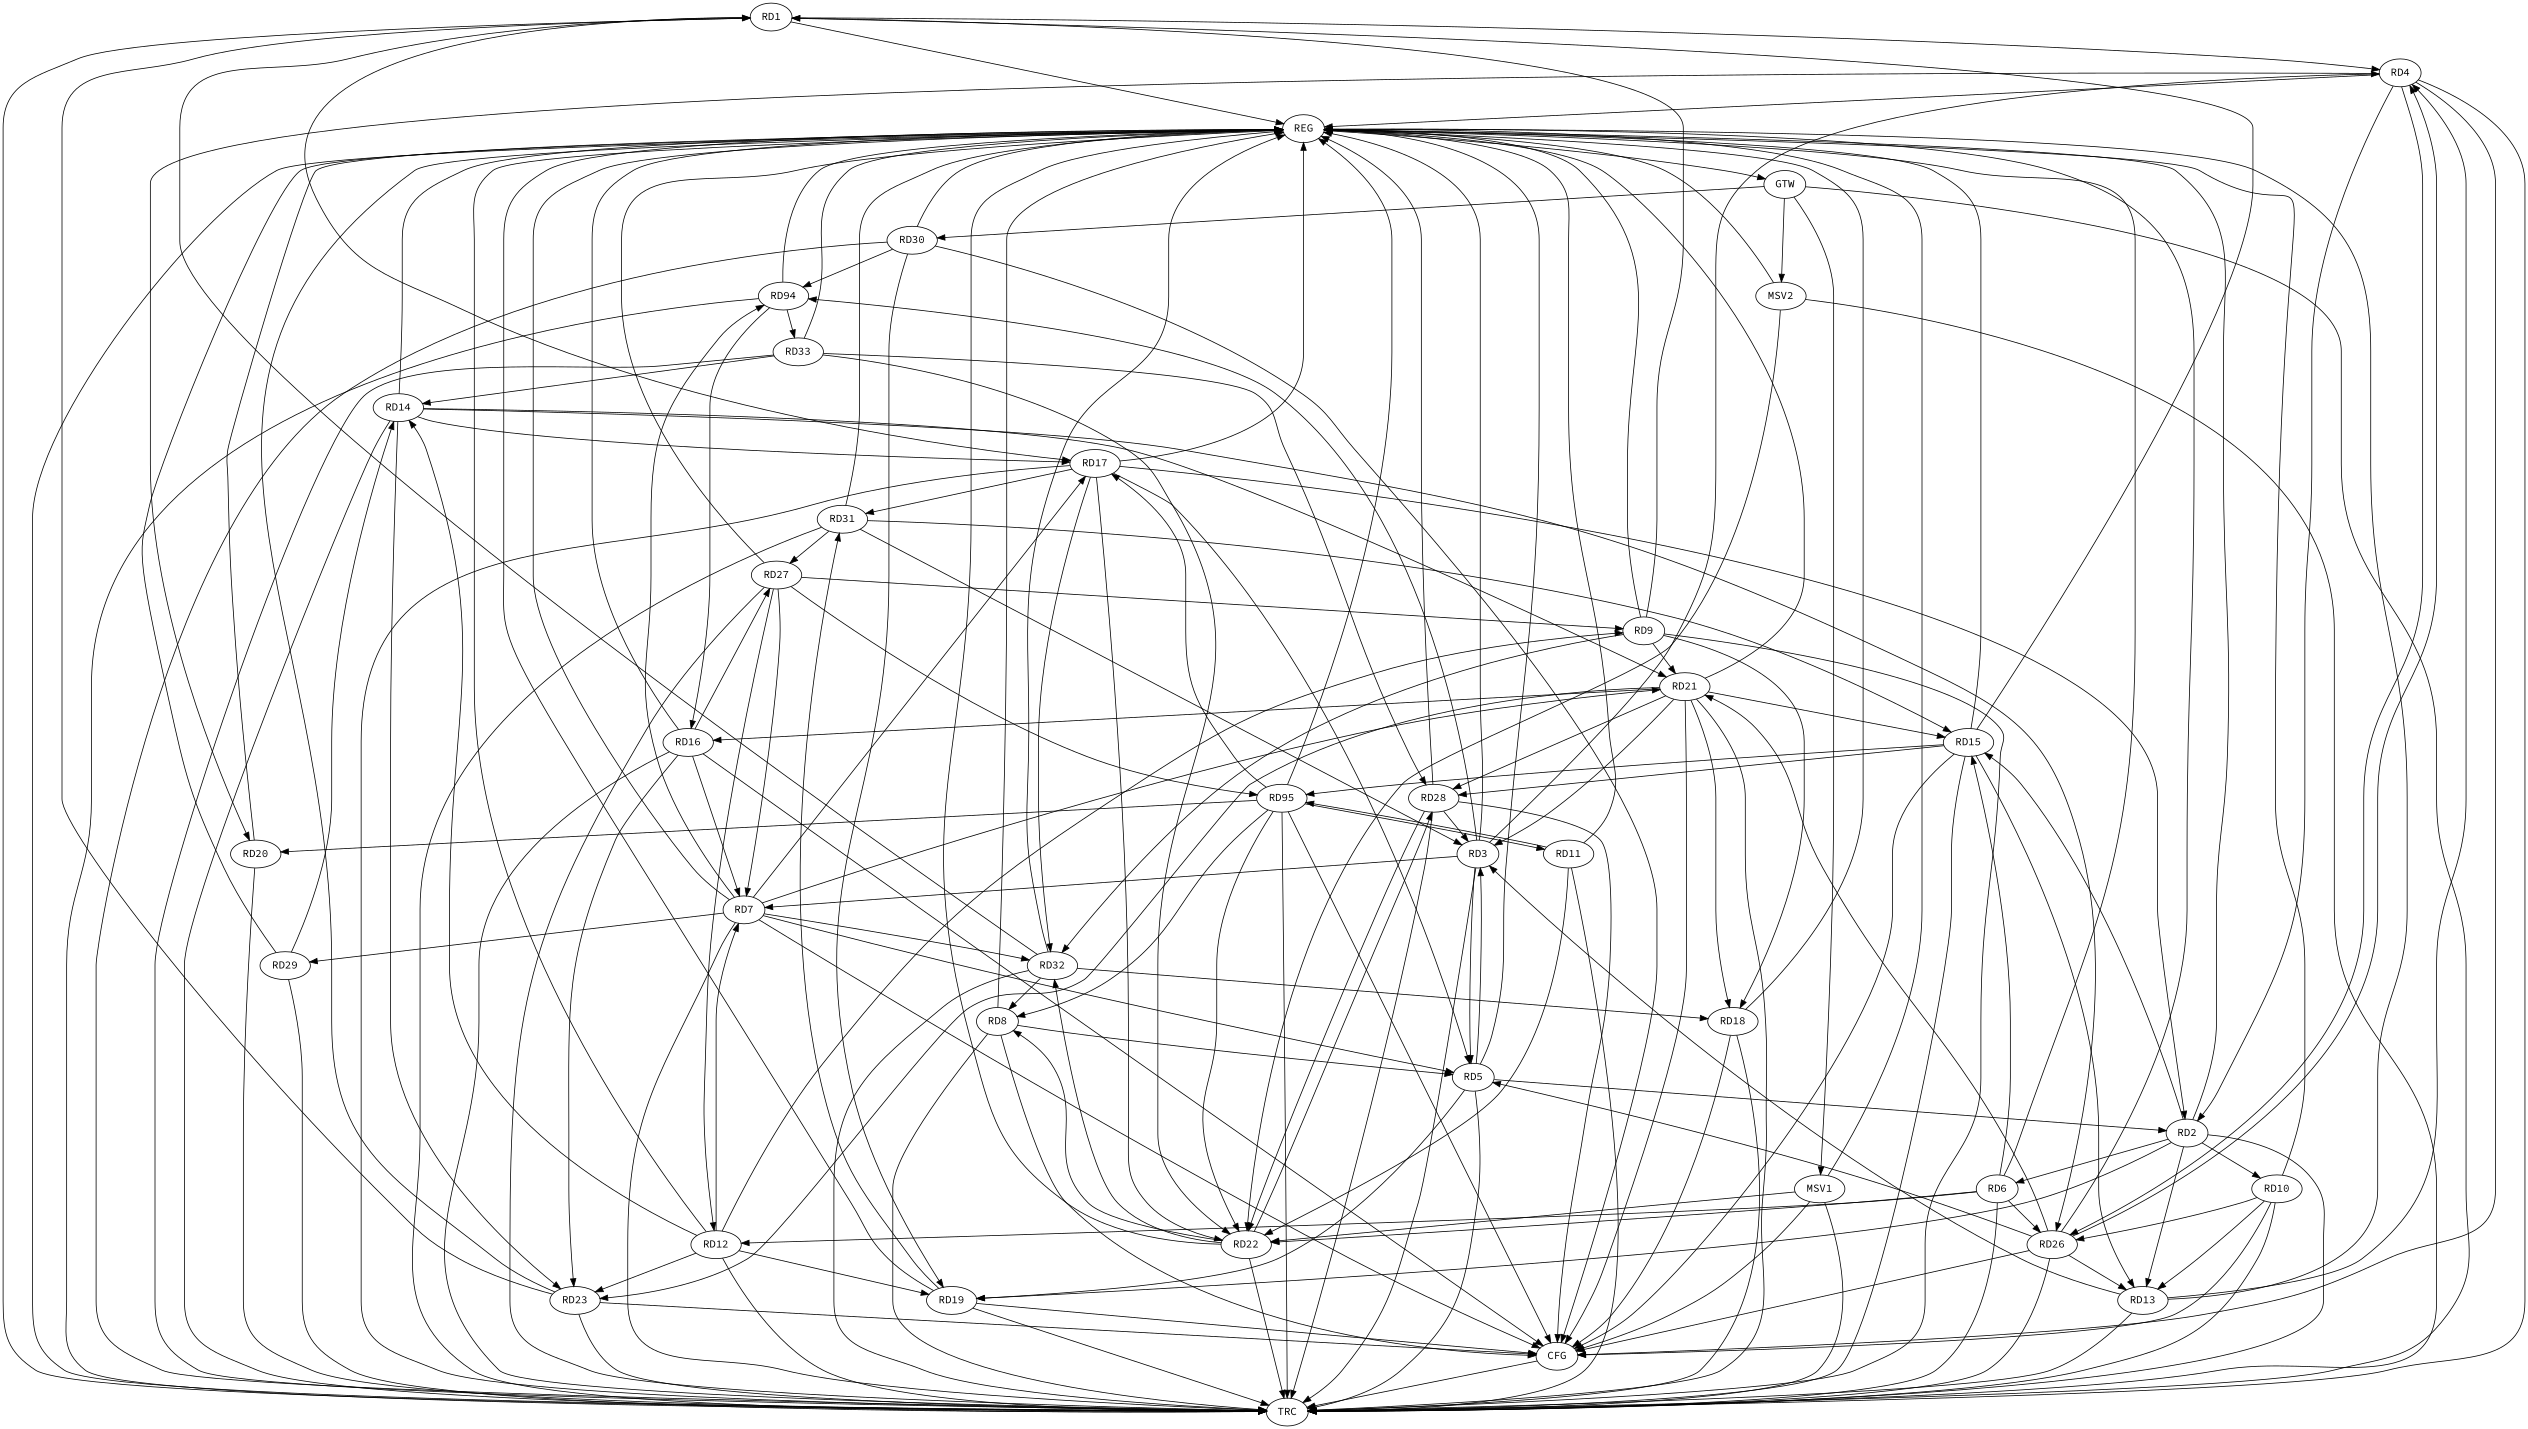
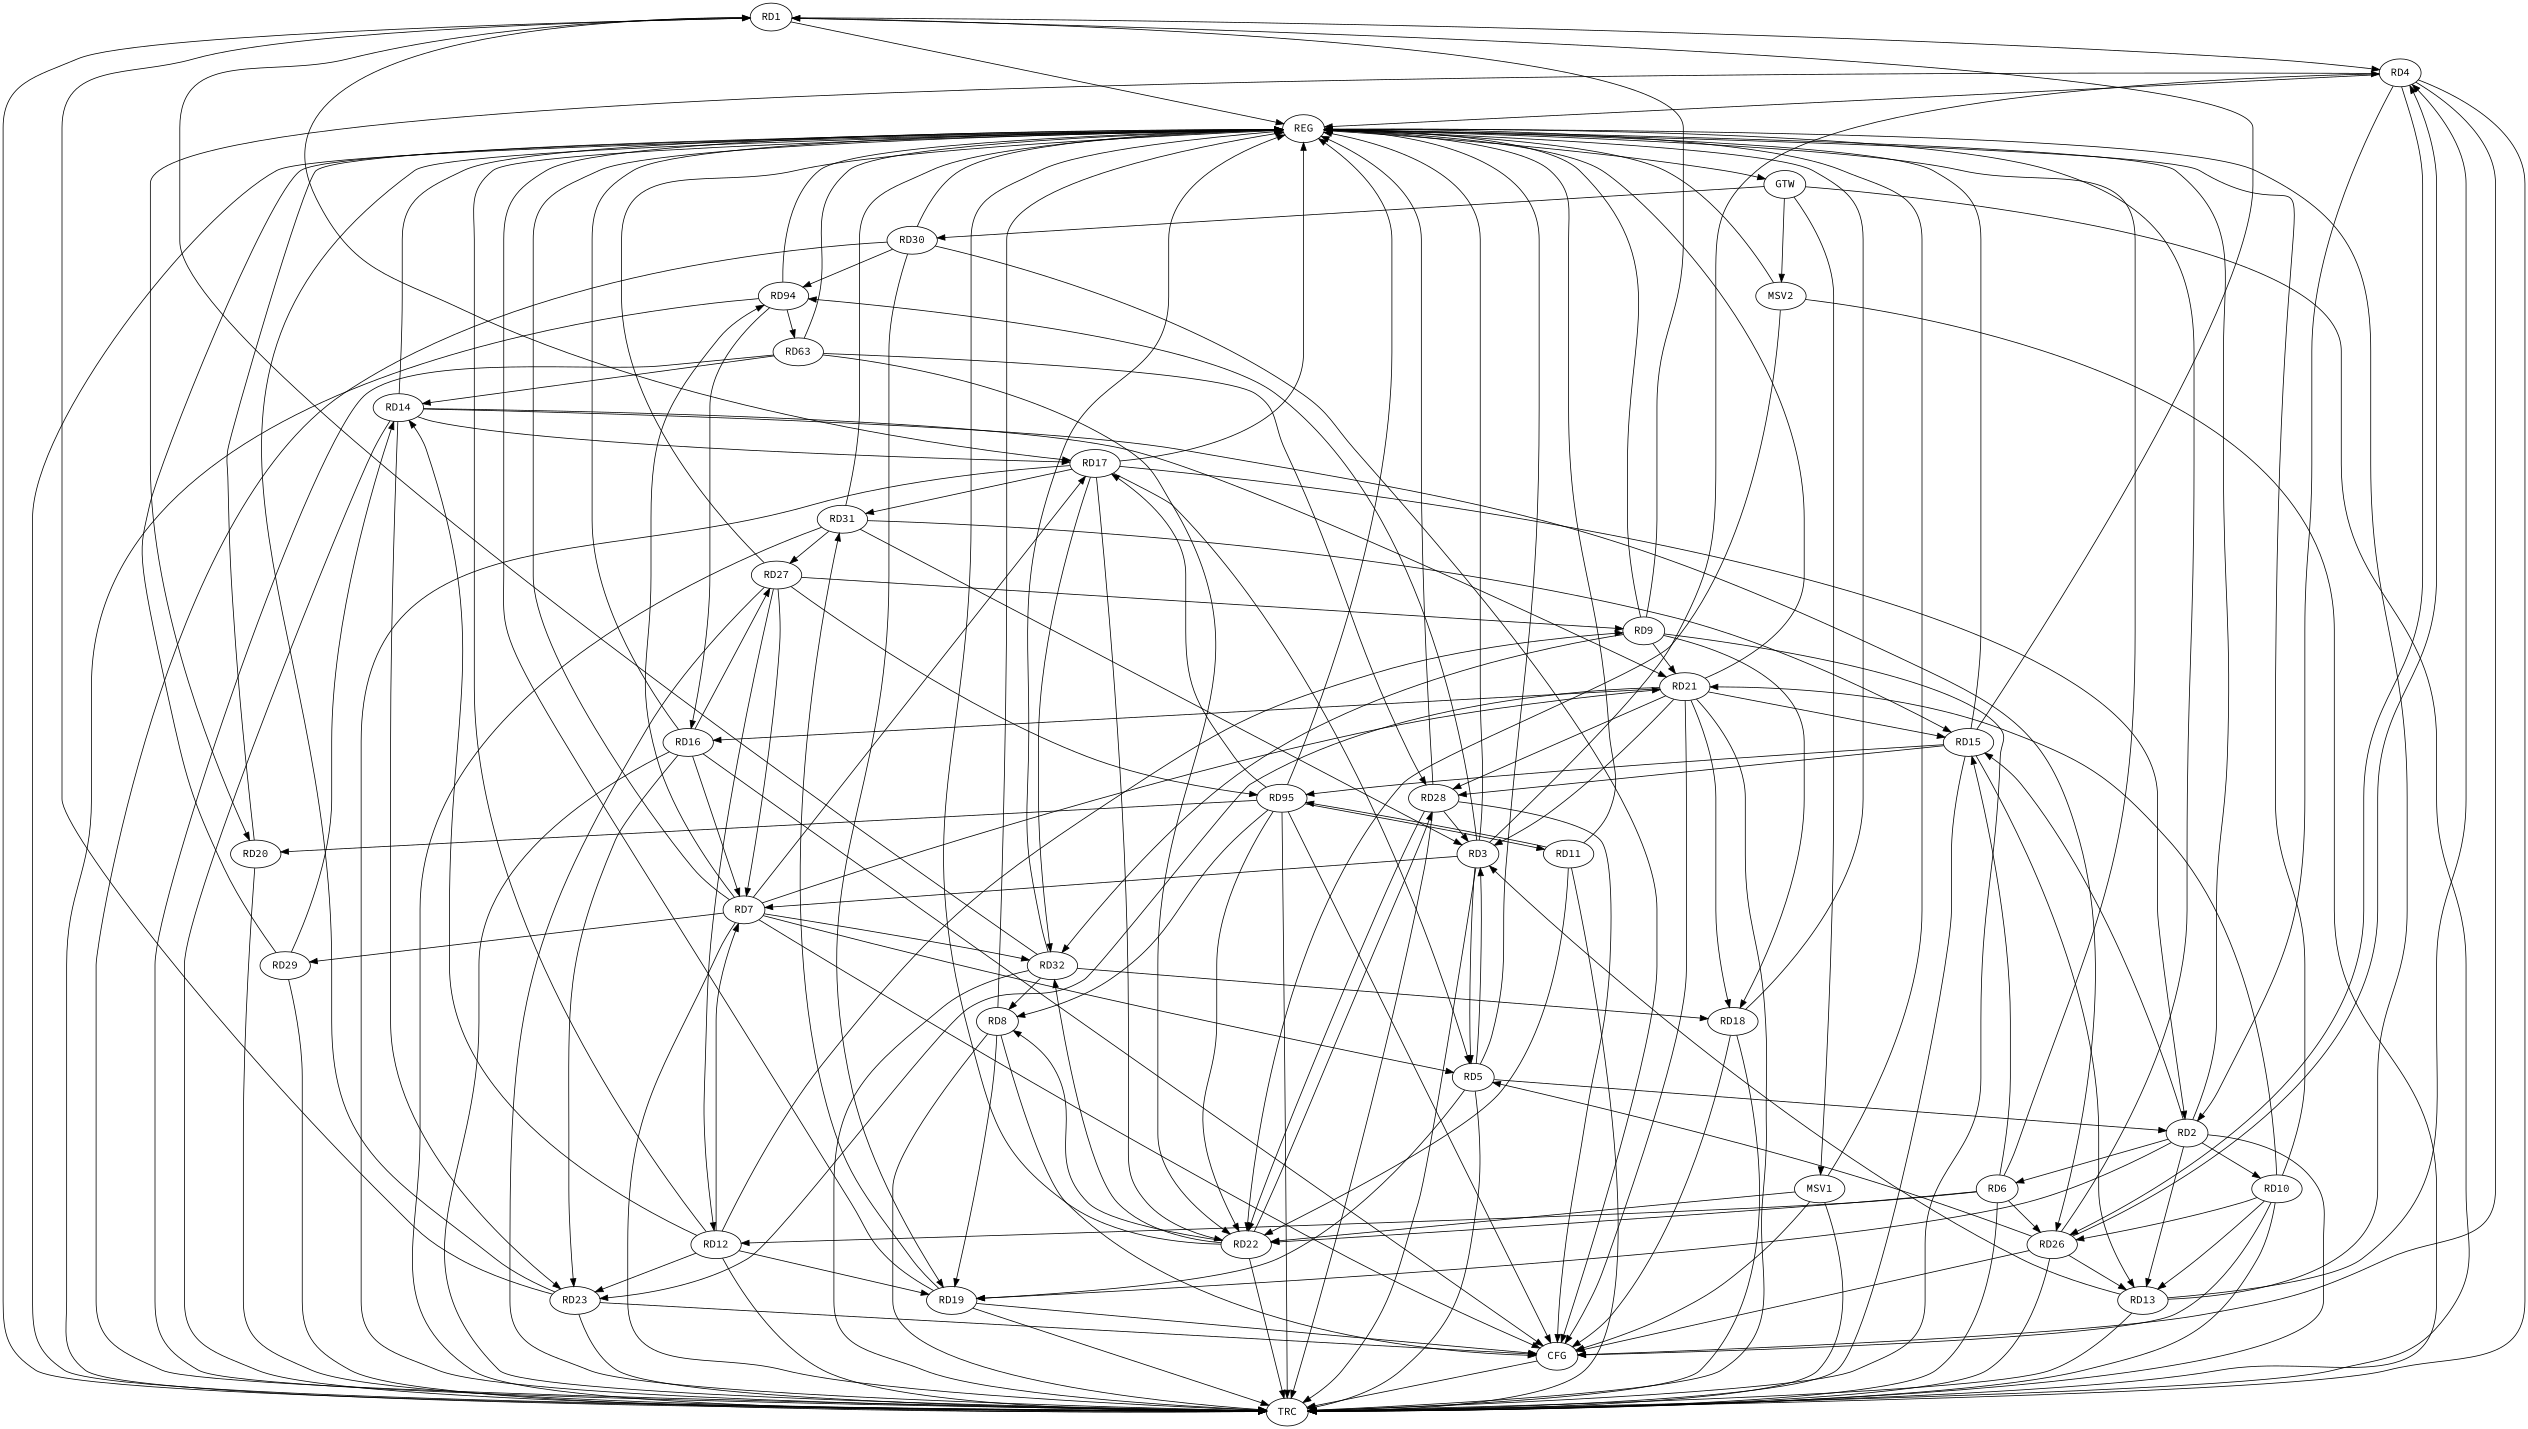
  strict digraph {
    fontname="Source Code Pro"
    node [fontname="Source Code Pro"]
    edge [fontname="Source Code Pro"]
    n1 [label=RD1]
    n2 [label=RD4]
    n3 [label=RD17]
    n4 [label=REG]
    n5 [label=TRC]
    n6 [label=RD2]
    n7 [label=RD20]
    n8 [label=RD26]
    n9 [label=CFG]
    n10 [label=RD5]
    n11 [label=RD22]
    n12 [label=RD32]
    n13 [label=RD31]
    n14 [label=GTW]
    n15 [label=RD6]
    n16 [label=RD10]
    n17 [label=RD13]
    n18 [label=RD15]
    n19 [label=RD19]
    n20 [label=RD12]
    n21 [label=RD21]
    n22 [label=RD3]
    n23 [label=RD95]
    n24 [label=RD28]
    n25 [label=RD7]
    n26 [label=RD94]
    n27 [label=RD29]
    n28 [label=RD16]
-   n29 [label=RD33]
+   n29 [label=RD63]
    n30 [label=RD9]
    n31 [label=RD14]
    n32 [label=RD23]
    n33 [label=RD8]
    n34 [label=RD18]
    n35 [label=RD11]
    n36 [label=RD27]
    n37 [label=RD30]
    n38 [label=MSV1]
    n39 [label=MSV2]
    n1 -> n2
    n1 -> n3
    n1 -> n4
    n1 -> n5
    n2 -> n4
    n2 -> n5
    n2 -> n6
    n2 -> n7
    n2 -> n8
    n2 -> n9
    n3 -> n4
    n3 -> n5
    n3 -> n6
    n3 -> n10
    n3 -> n11
    n3 -> n12
    n3 -> n13
    n4 -> n14
    n5 -> n4
    n6 -> n4
    n6 -> n5
    n6 -> n15
    n6 -> n16
    n6 -> n17
    n6 -> n18
    n6 -> n19
    n7 -> n4
    n7 -> n5
    n8 -> n2
    n8 -> n4
    n8 -> n5
    n8 -> n9
    n8 -> n10
    n8 -> n17
    n9 -> n5
    n10 -> n4
    n10 -> n5
    n10 -> n6
    n10 -> n19
    n10 -> n22
    n11 -> n4
    n11 -> n5
    n11 -> n12
    n11 -> n24
    n11 -> n33
    n12 -> n1
    n12 -> n4
    n12 -> n5
    n12 -> n33
    n12 -> n34
    n13 -> n4
    n13 -> n5
    n13 -> n18
    n13 -> n22
    n13 -> n36
    n14 -> n5
    n14 -> n37
    n14 -> n38
    n14 -> n39
    n15 -> n4
    n15 -> n5
    n15 -> n8
    n15 -> n11
    n15 -> n18
    n15 -> n20
    n16 -> n4
    n16 -> n5
    n16 -> n8
    n16 -> n9
    n16 -> n17
-   n8 -> n21
+   n16 -> n21
    n17 -> n2
    n17 -> n4
    n17 -> n5
    n17 -> n22
    n18 -> n1
    n18 -> n4
    n18 -> n5
-   n18 -> n9
    n18 -> n17
    n18 -> n23
    n18 -> n24
    n19 -> n4
    n19 -> n5
    n19 -> n9
    n19 -> n13
    n20 -> n4
    n20 -> n5
    n20 -> n19
    n20 -> n25
    n20 -> n30
    n20 -> n31
    n20 -> n32
    n21 -> n4
    n21 -> n5
    n21 -> n9
    n21 -> n18
    n21 -> n22
    n21 -> n24
    n21 -> n28
    n21 -> n32
    n21 -> n34
    n22 -> n2
    n22 -> n4
    n22 -> n5
    n22 -> n10
    n22 -> n25
    n22 -> n26
    n23 -> n3
    n23 -> n4
    n23 -> n5
    n23 -> n7
    n23 -> n9
    n23 -> n11
    n23 -> n33
    n23 -> n35
    n24 -> n4
    n24 -> n5
    n24 -> n9
    n24 -> n11
    n24 -> n22
    n25 -> n3
    n25 -> n4
    n25 -> n5
    n25 -> n9
    n25 -> n10
    n25 -> n12
    n25 -> n21
    n25 -> n26
    n25 -> n27
    n26 -> n4
    n26 -> n5
    n26 -> n28
    n26 -> n29
    n27 -> n4
    n27 -> n5
    n27 -> n31
    n28 -> n4
    n28 -> n5
    n28 -> n9
    n28 -> n25
    n28 -> n32
    n28 -> n36
    n29 -> n4
    n29 -> n5
    n29 -> n11
    n29 -> n24
    n29 -> n31
    n30 -> n1
    n30 -> n4
    n30 -> n5
    n30 -> n12
    n30 -> n21
    n30 -> n34
    n31 -> n3
    n31 -> n4
    n31 -> n5
    n31 -> n8
    n31 -> n21
    n31 -> n32
    n32 -> n1
    n32 -> n4
    n32 -> n5
    n32 -> n9
    n33 -> n4
    n33 -> n5
    n33 -> n9
-   n33 -> n10
+   n33 -> n19
    n34 -> n4
    n34 -> n5
    n34 -> n9
    n35 -> n4
    n35 -> n5
    n35 -> n11
    n35 -> n23
    n36 -> n4
    n36 -> n5
    n36 -> n20
    n36 -> n23
    n36 -> n25
    n36 -> n30
    n37 -> n4
    n37 -> n5
    n37 -> n9
    n37 -> n19
    n37 -> n26
    n38 -> n4
    n38 -> n5
    n38 -> n9
    n38 -> n11
    n39 -> n4
    n39 -> n5
    n39 -> n11
  }
